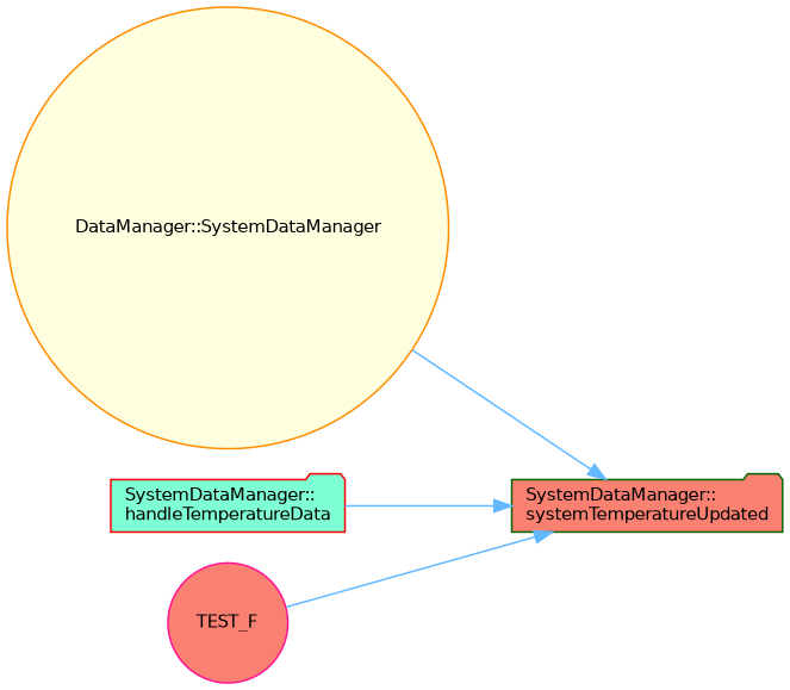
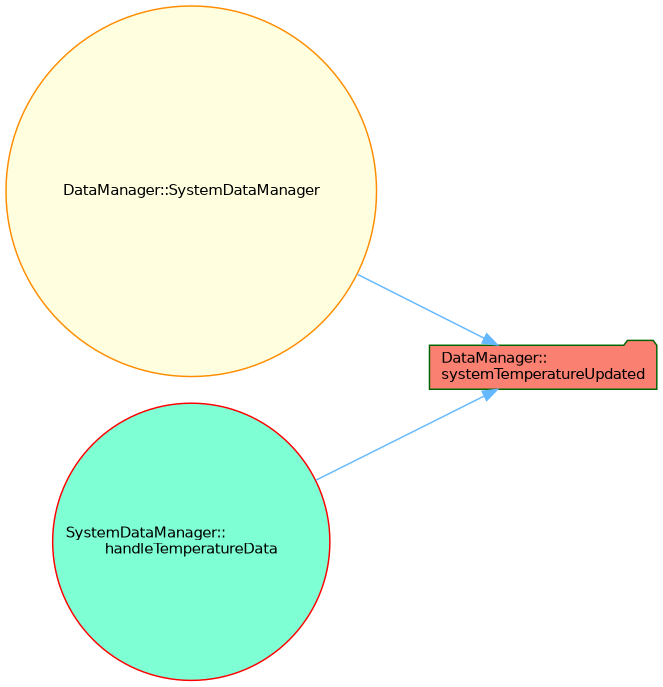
  digraph {
    rankdir=RL
    node [fillcolor=salmon fontname=Helvetica fontsize=10 shape=folder style=filled]
    edge [color=steelblue1 dir=back fontname=Helvetica fontsize=10 labelfontname=Helvetica labelfontsize=10 style=solid]
-   n1 [color=darkgreen fontcolor=black height=0.2 label="SystemDataManager::\lsystemTemperatureUpdated" width=0.4]
+   n1 [color=darkgreen fontcolor=black height=0.2 label="DataManager::\lsystemTemperatureUpdated" width=0.4]
    n2 [color=darkorange fillcolor=lightyellow height=0.2 label="DataManager::SystemDataManager" shape=circle width=0.4]
-   n3 [color=red fillcolor=aquamarine height=0.2 label="SystemDataManager::\lhandleTemperatureData" width=0.4]
-   n4 [color=deeppink height=0.2 label=TEST_F shape=circle width=0.4]
+   n3 [color=red fillcolor=aquamarine height=0.2 label="SystemDataManager::\lhandleTemperatureData" shape=circle width=0.4]
    n1 -> n2
    n1 -> n3
-   n1 -> n4
  }
